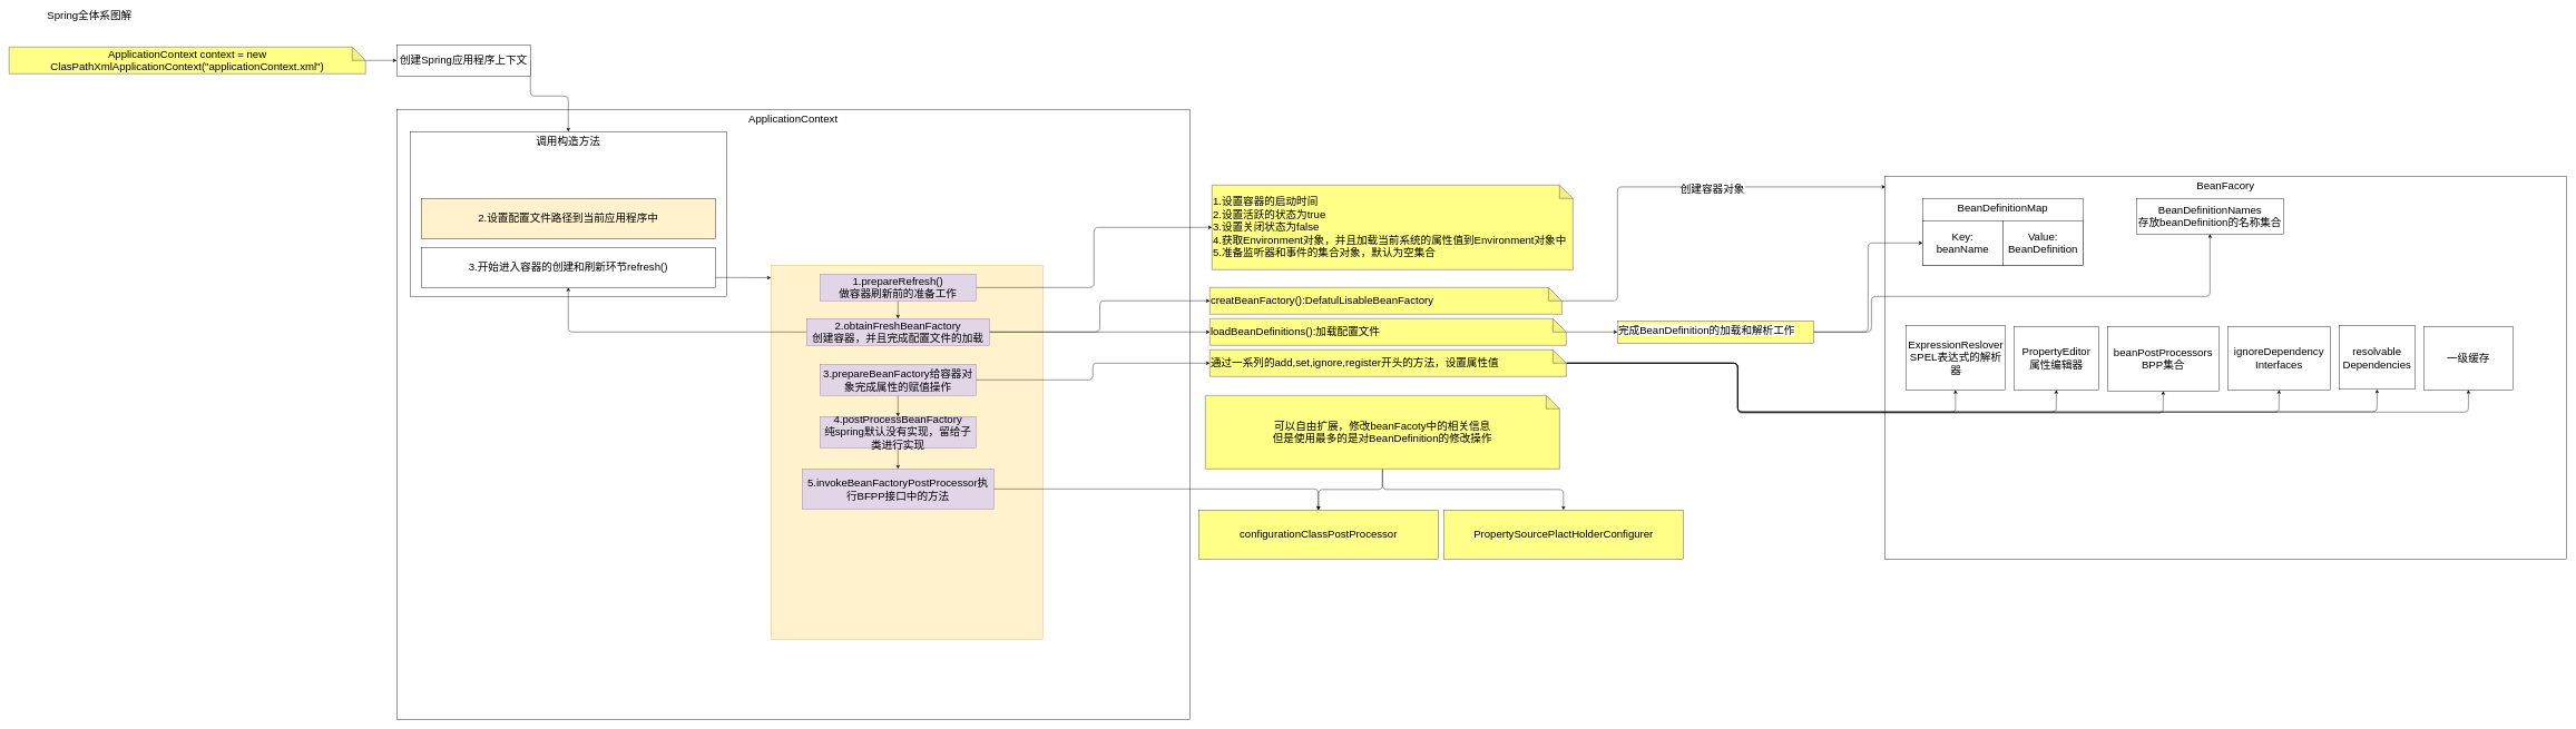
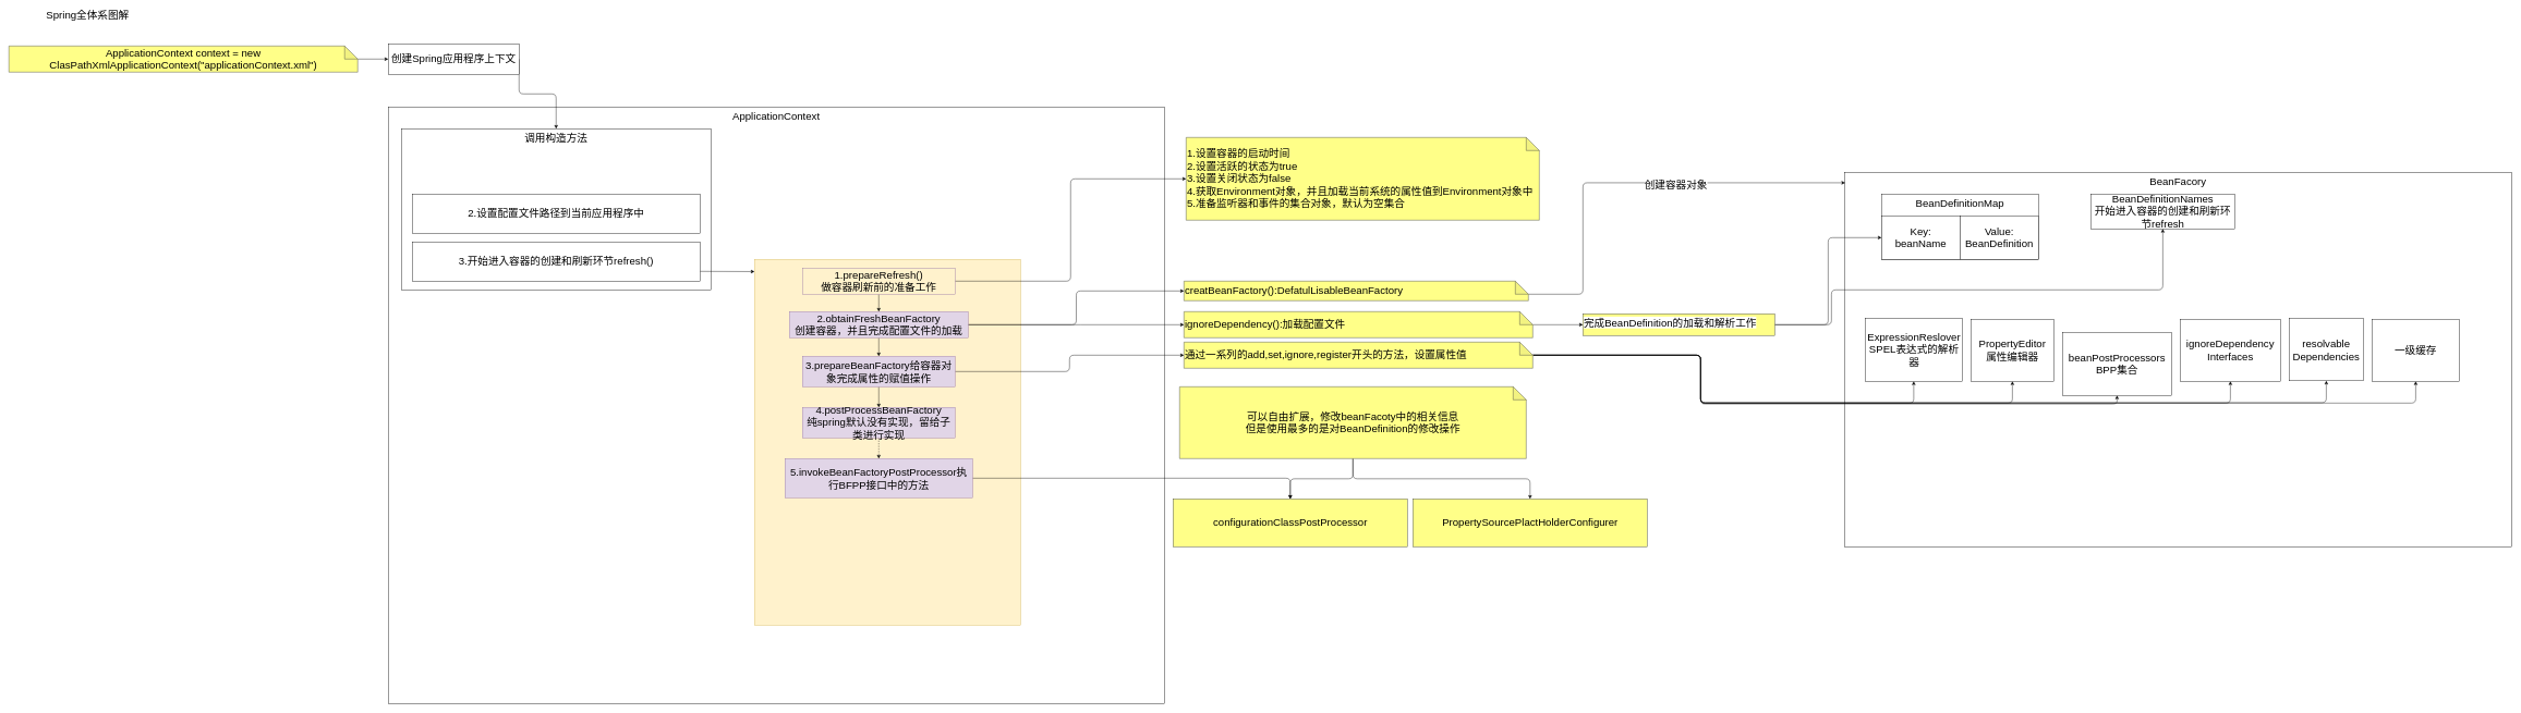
  <mxCell id="0" />
  <mxCell id="1" parent="0" />
  <mxCell id="2" value="&lt;span style=&quot;font-size: 24px&quot;&gt;BeanFacory&lt;/span&gt;" style="whiteSpace=wrap;html=1;verticalAlign=top;" vertex="1" parent="1"><mxGeometry x="4230" y="395" width="1530" height="860" as="geometry" /></mxCell>
  <mxCell id="3" value="Spring全体系图解" style="text;html=1;align=center;verticalAlign=middle;resizable=0;points=[];autosize=1;strokeColor=none;fillColor=none;fontSize=24;fontColor=default;" parent="1" vertex="1"><mxGeometry x="100" y="20" width="200" height="30" as="geometry" /></mxCell>
  <mxCell id="4" style="edgeStyle=none;html=1;exitX=0;exitY=0;exitDx=800;exitDy=30;exitPerimeter=0;fontColor=default;fontSize=24;" parent="1" source="5" target="8" edge="1"><mxGeometry relative="1" as="geometry" /></mxCell>
  <mxCell id="5" value="&lt;font style=&quot;font-size: 24px;&quot;&gt;ApplicationContext context = new ClasPathXmlApplicationContext(&quot;applicationContext.xml&quot;)&lt;/font&gt;" style="shape=note;whiteSpace=wrap;html=1;backgroundOutline=1;darkOpacity=0.05;fillColor=#ffff88;strokeColor=#36393d;fontColor=default;fontSize=24;" parent="1" vertex="1"><mxGeometry x="20" y="105" width="800" height="60" as="geometry" /></mxCell>
  <mxCell id="6" value="ApplicationContext" style="whiteSpace=wrap;html=1;fontSize=24;fontColor=default;verticalAlign=top;" parent="1" vertex="1"><mxGeometry x="890" y="245" width="1780" height="1370" as="geometry" /></mxCell>
  <mxCell id="7" style="edgeStyle=elbowEdgeStyle;html=1;exitX=1;exitY=0.5;exitDx=0;exitDy=0;entryX=0.5;entryY=0;entryDx=0;entryDy=0;fontColor=default;elbow=vertical;fontSize=24;" parent="1" source="8" target="9" edge="1"><mxGeometry relative="1" as="geometry" /></mxCell>
  <mxCell id="8" value="创建Spring应用程序上下文" style="whiteSpace=wrap;html=1;fontColor=default;fontSize=24;" parent="1" vertex="1"><mxGeometry x="890" y="100" width="300" height="70" as="geometry" /></mxCell>
  <mxCell id="9" value="调用构造方法" style="whiteSpace=wrap;html=1;fontColor=default;verticalAlign=top;fontSize=24;" parent="1" vertex="1"><mxGeometry x="920" y="295" width="710" height="370" as="geometry" /></mxCell>
- <mxCell id="10" value="2.设置配置文件路径到当前应用程序中" style="whiteSpace=wrap;html=1;fontSize=24;fontColor=default;fillColor=#fff2cc;" parent="1" vertex="1"><mxGeometry x="945" y="445" width="660" height="90" as="geometry" /></mxCell>
+ <mxCell id="10" value="2.设置配置文件路径到当前应用程序中" style="whiteSpace=wrap;html=1;fontSize=24;fontColor=default;" parent="1" vertex="1"><mxGeometry x="945" y="445" width="660" height="90" as="geometry" /></mxCell>
  <mxCell id="11" style="edgeStyle=elbowEdgeStyle;elbow=vertical;html=1;exitX=1;exitY=0.75;exitDx=0;exitDy=0;fontSize=24;fontColor=default;" parent="1" source="12" target="13" edge="1"><mxGeometry relative="1" as="geometry" /></mxCell>
  <mxCell id="12" value="3.开始进入容器的创建和刷新环节refresh()" style="whiteSpace=wrap;html=1;fontSize=24;fontColor=default;" parent="1" vertex="1"><mxGeometry x="945" y="555" width="660" height="90" as="geometry" /></mxCell>
  <mxCell id="13" value="" style="whiteSpace=wrap;html=1;fontSize=24;verticalAlign=top;fillColor=#fff2cc;strokeColor=#d6b656;" parent="1" vertex="1"><mxGeometry x="1730" y="595" width="610" height="840" as="geometry" /></mxCell>
  <mxCell id="14" style="edgeStyle=elbowEdgeStyle;html=1;exitX=1;exitY=0.5;exitDx=0;exitDy=0;entryX=0;entryY=0.5;entryDx=0;entryDy=0;entryPerimeter=0;fontSize=24;fontColor=default;" parent="1" source="16" target="17" edge="1"><mxGeometry relative="1" as="geometry" /></mxCell>
  <mxCell id="15" style="edgeStyle=orthogonalEdgeStyle;html=1;exitX=0.5;exitY=1;exitDx=0;exitDy=0;fontSize=24;" edge="1" parent="1" source="16" target="24"><mxGeometry relative="1" as="geometry" /></mxCell>
- <mxCell id="16" value="1.prepareRefresh()&lt;br&gt;做容器刷新前的准备工作" style="whiteSpace=wrap;html=1;fontSize=24;fillColor=#e1d5e7;strokeColor=#9673a6;" parent="1" vertex="1"><mxGeometry x="1840" y="615" width="350" height="60" as="geometry" /></mxCell>
- <mxCell id="17" value="1.设置容器的启动时间&lt;br&gt;2.设置活跃的状态为true&lt;br&gt;3.设置关闭状态为false&lt;br&gt;4.获取Environment对象，并且加载当前系统的属性值到Environment对象中&lt;br&gt;5.准备监听器和事件的集合对象，默认为空集合" style="shape=note;whiteSpace=wrap;html=1;backgroundOutline=1;darkOpacity=0.05;fillColor=#ffff88;strokeColor=#36393d;fontColor=default;fontSize=24;align=left;" parent="1" vertex="1"><mxGeometry x="2720" y="415" width="810" height="190" as="geometry" /></mxCell>
+ <mxCell id="16" value="1.prepareRefresh()&lt;br&gt;做容器刷新前的准备工作" style="whiteSpace=wrap;html=1;fontSize=24;fillColor=#fff2cc;strokeColor=#9673a6;" parent="1" vertex="1"><mxGeometry x="1840" y="615" width="350" height="60" as="geometry" /></mxCell>
+ <mxCell id="17" value="1.设置容器的启动时间&lt;br&gt;2.设置活跃的状态为true&lt;br&gt;3.设置关闭状态为false&lt;br&gt;4.获取Environment对象，并且加载当前系统的属性值到Environment对象中&lt;br&gt;5.准备监听器和事件的集合对象，默认为空集合" style="shape=note;whiteSpace=wrap;html=1;backgroundOutline=1;darkOpacity=0.05;fillColor=#ffff88;strokeColor=#36393d;fontColor=default;fontSize=24;align=left;" parent="1" vertex="1"><mxGeometry x="2720" y="315" width="810" height="190" as="geometry" /></mxCell>
  <mxCell id="18" style="edgeStyle=orthogonalEdgeStyle;html=1;exitX=1;exitY=0.5;exitDx=0;exitDy=0;entryX=0;entryY=0.5;entryDx=0;entryDy=0;entryPerimeter=0;fontSize=24;" edge="1" parent="1" source="20" target="43"><mxGeometry relative="1" as="geometry" /></mxCell>
  <mxCell id="19" value="" style="edgeStyle=orthogonalEdgeStyle;html=1;fontSize=24;" edge="1" parent="1" source="20" target="51"><mxGeometry relative="1" as="geometry" /></mxCell>
  <mxCell id="20" value="3.prepareBeanFactory给容器对象完成属性的赋值操作" style="whiteSpace=wrap;html=1;fontSize=24;fillColor=#e1d5e7;strokeColor=#9673a6;" parent="1" vertex="1"><mxGeometry x="1840" y="817.5" width="350" height="70" as="geometry" /></mxCell>
  <mxCell id="21" style="edgeStyle=elbowEdgeStyle;html=1;exitX=1;exitY=0.5;exitDx=0;exitDy=0;entryX=0;entryY=0.5;entryDx=0;entryDy=0;entryPerimeter=0;fontSize=24;fontColor=default;" parent="1" source="24" target="27" edge="1"><mxGeometry relative="1" as="geometry" /></mxCell>
  <mxCell id="22" style="edgeStyle=elbowEdgeStyle;html=1;exitX=1;exitY=0.5;exitDx=0;exitDy=0;fontSize=24;fontColor=default;" parent="1" source="24" target="29" edge="1"><mxGeometry relative="1" as="geometry" /></mxCell>
- <mxCell id="23" value="" style="edgeStyle=orthogonalEdgeStyle;html=1;fontSize=24;" edge="1" parent="1" source="24" target="12"><mxGeometry relative="1" as="geometry" /></mxCell>
+ <mxCell id="23" value="" style="edgeStyle=orthogonalEdgeStyle;html=1;fontSize=24;" edge="1" parent="1" source="24" target="20"><mxGeometry relative="1" as="geometry" /></mxCell>
  <mxCell id="24" value="2.obtainFreshBeanFactory&lt;br&gt;创建容器，并且完成配置文件的加载" style="whiteSpace=wrap;html=1;fontSize=24;fillColor=#e1d5e7;strokeColor=#9673a6;" parent="1" vertex="1"><mxGeometry x="1810" y="715" width="410" height="60" as="geometry" /></mxCell>
  <mxCell id="25" style="edgeStyle=elbowEdgeStyle;html=1;exitX=0;exitY=0;exitDx=790;exitDy=30;exitPerimeter=0;entryX=0.001;entryY=0.028;entryDx=0;entryDy=0;fontSize=24;entryPerimeter=0;" edge="1" parent="1" source="27" target="2"><mxGeometry relative="1" as="geometry"><Array as="points"><mxPoint x="3630" y="595" /><mxPoint x="3850" y="515" /></Array></mxGeometry></mxCell>
  <mxCell id="26" value="创建容器对象" style="edgeLabel;html=1;align=center;verticalAlign=middle;resizable=0;points=[];fontSize=24;" vertex="1" connectable="0" parent="25"><mxGeometry x="0.208" y="-5" relative="1" as="geometry"><mxPoint as="offset" /></mxGeometry></mxCell>
- <mxCell id="27" value="creatBeanFactory():DefatulLisableBeanFactory" style="shape=note;whiteSpace=wrap;html=1;backgroundOutline=1;darkOpacity=0.05;fillColor=#ffff88;strokeColor=#36393d;fontColor=default;fontSize=24;align=left;" parent="1" vertex="1"><mxGeometry x="2715" y="645" width="790" height="60" as="geometry" /></mxCell>
+ <mxCell id="27" value="creatBeanFactory():DefatulLisableBeanFactory" style="shape=note;whiteSpace=wrap;html=1;backgroundOutline=1;darkOpacity=0.05;fillColor=#ffff88;strokeColor=#36393d;fontColor=default;fontSize=24;align=left;" parent="1" vertex="1"><mxGeometry x="2715" y="645" width="790" height="45" as="geometry" /></mxCell>
  <mxCell id="28" value="" style="edgeStyle=orthogonalEdgeStyle;html=1;fontSize=24;" edge="1" parent="1" source="29" target="36"><mxGeometry relative="1" as="geometry" /></mxCell>
- <mxCell id="29" value="loadBeanDefinitions():加载配置文件" style="shape=note;whiteSpace=wrap;html=1;backgroundOutline=1;darkOpacity=0.05;fillColor=#ffff88;strokeColor=#36393d;fontColor=default;fontSize=24;align=left;" parent="1" vertex="1"><mxGeometry x="2715" y="715" width="800" height="60" as="geometry" /></mxCell>
- <mxCell id="30" value="BeanDefinitionNames&lt;br&gt;存放beanDefinition的名称集合" style="whiteSpace=wrap;html=1;fontSize=24;" vertex="1" parent="1"><mxGeometry x="4795" y="445" width="330" height="80" as="geometry" /></mxCell>
+ <mxCell id="29" value="ignoreDependency():加载配置文件" style="shape=note;whiteSpace=wrap;html=1;backgroundOutline=1;darkOpacity=0.05;fillColor=#ffff88;strokeColor=#36393d;fontColor=default;fontSize=24;align=left;" parent="1" vertex="1"><mxGeometry x="2715" y="715" width="800" height="60" as="geometry" /></mxCell>
+ <mxCell id="30" value="BeanDefinitionNames&lt;br&gt;开始进入容器的创建和刷新环节refresh" style="whiteSpace=wrap;html=1;fontSize=24;" vertex="1" parent="1"><mxGeometry x="4795" y="445" width="330" height="80" as="geometry" /></mxCell>
  <mxCell id="31" value="&lt;font style=&quot;font-size: 24px&quot;&gt;BeanDefinitionMap&lt;/font&gt;" style="whiteSpace=wrap;html=1;verticalAlign=top;" vertex="1" parent="1"><mxGeometry x="4315" y="445" width="360" height="150" as="geometry" /></mxCell>
  <mxCell id="32" value="Key:&lt;br&gt;beanName" style="whiteSpace=wrap;html=1;fontSize=24;" vertex="1" parent="1"><mxGeometry x="4315" y="495" width="180" height="100" as="geometry" /></mxCell>
  <mxCell id="33" value="Value:&lt;br&gt;BeanDefinition" style="whiteSpace=wrap;html=1;fontSize=24;" vertex="1" parent="1"><mxGeometry x="4495" y="495" width="180" height="100" as="geometry" /></mxCell>
  <mxCell id="34" style="edgeStyle=orthogonalEdgeStyle;html=1;exitX=1;exitY=0.5;exitDx=0;exitDy=0;entryX=0;entryY=0.5;entryDx=0;entryDy=0;fontSize=24;" edge="1" parent="1" source="36" target="32"><mxGeometry relative="1" as="geometry" /></mxCell>
  <mxCell id="35" style="edgeStyle=orthogonalEdgeStyle;html=1;exitX=1;exitY=0.5;exitDx=0;exitDy=0;entryX=0.5;entryY=1;entryDx=0;entryDy=0;fontSize=24;" edge="1" parent="1" source="36" target="30"><mxGeometry relative="1" as="geometry"><Array as="points"><mxPoint x="4200" y="745" /><mxPoint x="4200" y="665" /><mxPoint x="4960" y="665" /></Array></mxGeometry></mxCell>
  <mxCell id="36" value="&lt;span style=&quot;text-align: center ; font-family: &amp;#34;helvetica&amp;#34; ; background-color: rgb(255 , 255 , 255)&quot;&gt;完成BeanDefinition的加载和解析工作&lt;/span&gt;" style="whiteSpace=wrap;html=1;fontSize=24;align=left;fillColor=#ffff88;strokeColor=#36393d;verticalAlign=top;" vertex="1" parent="1"><mxGeometry x="3630" y="720" width="440" height="50" as="geometry" /></mxCell>
  <mxCell id="37" style="edgeStyle=orthogonalEdgeStyle;html=1;exitX=0;exitY=0;exitDx=800;exitDy=30;exitPerimeter=0;entryX=0.5;entryY=1;entryDx=0;entryDy=0;fontSize=24;" edge="1" parent="1" source="43" target="44"><mxGeometry relative="1" as="geometry"><Array as="points"><mxPoint x="3900" y="815" /><mxPoint x="3900" y="925" /><mxPoint x="4389" y="925" /></Array></mxGeometry></mxCell>
  <mxCell id="38" style="edgeStyle=orthogonalEdgeStyle;html=1;exitX=0;exitY=0;exitDx=800;exitDy=30;exitPerimeter=0;entryX=0.5;entryY=1;entryDx=0;entryDy=0;fontSize=24;" edge="1" parent="1" source="43" target="45"><mxGeometry relative="1" as="geometry"><Array as="points"><mxPoint x="3900" y="815" /><mxPoint x="3900" y="925" /><mxPoint x="4615" y="925" /></Array></mxGeometry></mxCell>
  <mxCell id="39" style="edgeStyle=orthogonalEdgeStyle;html=1;exitX=0;exitY=0;exitDx=800;exitDy=30;exitPerimeter=0;entryX=0.5;entryY=1;entryDx=0;entryDy=0;fontSize=24;" edge="1" parent="1" source="43" target="46"><mxGeometry relative="1" as="geometry"><Array as="points"><mxPoint x="3900" y="815" /><mxPoint x="3900" y="927" /><mxPoint x="4855" y="927" /></Array></mxGeometry></mxCell>
  <mxCell id="40" style="edgeStyle=orthogonalEdgeStyle;html=1;exitX=0;exitY=0;exitDx=800;exitDy=30;exitPerimeter=0;entryX=0.5;entryY=1;entryDx=0;entryDy=0;fontSize=24;" edge="1" parent="1" source="43" target="47"><mxGeometry relative="1" as="geometry"><Array as="points"><mxPoint x="3900" y="815" /><mxPoint x="3900" y="925" /><mxPoint x="5115" y="925" /></Array></mxGeometry></mxCell>
  <mxCell id="41" style="edgeStyle=orthogonalEdgeStyle;html=1;exitX=0;exitY=0;exitDx=800;exitDy=30;exitPerimeter=0;entryX=0.5;entryY=1;entryDx=0;entryDy=0;fontSize=24;" edge="1" parent="1" source="43" target="48"><mxGeometry relative="1" as="geometry"><Array as="points"><mxPoint x="3900" y="815" /><mxPoint x="3900" y="924" /><mxPoint x="5335" y="924" /></Array></mxGeometry></mxCell>
  <mxCell id="42" style="edgeStyle=orthogonalEdgeStyle;html=1;exitX=0;exitY=0;exitDx=800;exitDy=30;exitPerimeter=0;entryX=0.5;entryY=1;entryDx=0;entryDy=0;fontSize=24;" edge="1" parent="1" source="43" target="49"><mxGeometry relative="1" as="geometry"><Array as="points"><mxPoint x="3900" y="815" /><mxPoint x="3900" y="925" /><mxPoint x="5540" y="925" /></Array></mxGeometry></mxCell>
  <mxCell id="43" value="通过一系列的add,set,ignore,register开头的方法，设置属性值" style="shape=note;whiteSpace=wrap;html=1;backgroundOutline=1;darkOpacity=0.05;fillColor=#ffff88;strokeColor=#36393d;fontColor=default;fontSize=24;align=left;" vertex="1" parent="1"><mxGeometry x="2715" y="785" width="800" height="60" as="geometry" /></mxCell>
  <mxCell id="44" value="ExpressionReslover&lt;br&gt;SPEL表达式的解析器" style="whiteSpace=wrap;html=1;fontSize=24;" vertex="1" parent="1"><mxGeometry x="4277.5" y="730" width="222.5" height="145" as="geometry" /></mxCell>
  <mxCell id="45" value="PropertyEditor&lt;br&gt;属性编辑器" style="whiteSpace=wrap;html=1;fontSize=24;" vertex="1" parent="1"><mxGeometry x="4520" y="732.5" width="190" height="142.5" as="geometry" /></mxCell>
- <mxCell id="46" value="beanPostProcessors&lt;br&gt;BPP集合" style="whiteSpace=wrap;html=1;fontSize=24;" vertex="1" parent="1"><mxGeometry x="4730" y="732.5" width="250" height="145" as="geometry" /></mxCell>
+ <mxCell id="46" value="beanPostProcessors&lt;br&gt;BPP集合" style="whiteSpace=wrap;html=1;fontSize=24;" vertex="1" parent="1"><mxGeometry x="4730" y="762.5" width="250" height="145" as="geometry" /></mxCell>
  <mxCell id="47" value="ignoreDependency&lt;br&gt;Interfaces" style="whiteSpace=wrap;html=1;fontSize=24;" vertex="1" parent="1"><mxGeometry x="5000" y="732.5" width="230" height="142.5" as="geometry" /></mxCell>
  <mxCell id="48" value="resolvable&lt;br&gt;Dependencies" style="whiteSpace=wrap;html=1;fontSize=24;" vertex="1" parent="1"><mxGeometry x="5250" y="731.25" width="170" height="142.5" as="geometry" /></mxCell>
  <mxCell id="49" value="一级缓存" style="whiteSpace=wrap;html=1;fontSize=24;" vertex="1" parent="1"><mxGeometry x="5440" y="732.5" width="200" height="142.5" as="geometry" /></mxCell>
- <mxCell id="50" value="" style="edgeStyle=orthogonalEdgeStyle;html=1;fontSize=24;" edge="1" parent="1" source="51" target="53"><mxGeometry relative="1" as="geometry" /></mxCell>
+ <mxCell id="50" value="" style="edgeStyle=orthogonalEdgeStyle;html=1;fontSize=24;dashed=1;" edge="1" parent="1" source="51" target="53"><mxGeometry relative="1" as="geometry" /></mxCell>
  <mxCell id="51" value="4.postProcessBeanFactory&lt;br&gt;纯spring默认没有实现，留给子类进行实现" style="whiteSpace=wrap;html=1;fontSize=24;fillColor=#e1d5e7;strokeColor=#9673a6;" vertex="1" parent="1"><mxGeometry x="1840" y="935" width="350" height="70" as="geometry" /></mxCell>
  <mxCell id="52" style="edgeStyle=orthogonalEdgeStyle;html=1;exitX=1;exitY=0.5;exitDx=0;exitDy=0;fontSize=24;" edge="1" parent="1" source="53" target="57"><mxGeometry relative="1" as="geometry" /></mxCell>
  <mxCell id="53" value="5.invokeBeanFactoryPostProcessor执行BFPP接口中的方法" style="whiteSpace=wrap;html=1;fontSize=24;fillColor=#e1d5e7;strokeColor=#9673a6;" vertex="1" parent="1"><mxGeometry x="1800" y="1052.5" width="430" height="90" as="geometry" /></mxCell>
  <mxCell id="54" value="" style="edgeStyle=orthogonalEdgeStyle;html=1;fontSize=24;" edge="1" parent="1" source="56" target="57"><mxGeometry relative="1" as="geometry" /></mxCell>
  <mxCell id="55" style="edgeStyle=orthogonalEdgeStyle;html=1;exitX=0.5;exitY=1;exitDx=0;exitDy=0;exitPerimeter=0;fontSize=24;" edge="1" parent="1" source="56" target="58"><mxGeometry relative="1" as="geometry"><mxPoint x="3320" y="1135" as="targetPoint" /></mxGeometry></mxCell>
  <mxCell id="56" value="可以自由扩展，修改beanFacoty中的相关信息&lt;br&gt;但是使用最多的是对BeanDefinition的修改操作" style="shape=note;whiteSpace=wrap;html=1;backgroundOutline=1;darkOpacity=0.05;fillColor=#ffff88;strokeColor=#36393d;fontColor=default;fontSize=24;align=center;" vertex="1" parent="1"><mxGeometry x="2705" y="887.5" width="795" height="165" as="geometry" /></mxCell>
  <mxCell id="57" value="configurationClassPostProcessor" style="whiteSpace=wrap;html=1;fontSize=24;fillColor=#ffff88;strokeColor=#36393d;" vertex="1" parent="1"><mxGeometry x="2690" y="1145" width="537.5" height="110" as="geometry" /></mxCell>
  <mxCell id="58" value="PropertySourcePlactHolderConfigurer" style="whiteSpace=wrap;html=1;fontSize=24;fillColor=#ffff88;strokeColor=#36393d;" vertex="1" parent="1"><mxGeometry x="3240" y="1145" width="537.5" height="110" as="geometry" /></mxCell>
